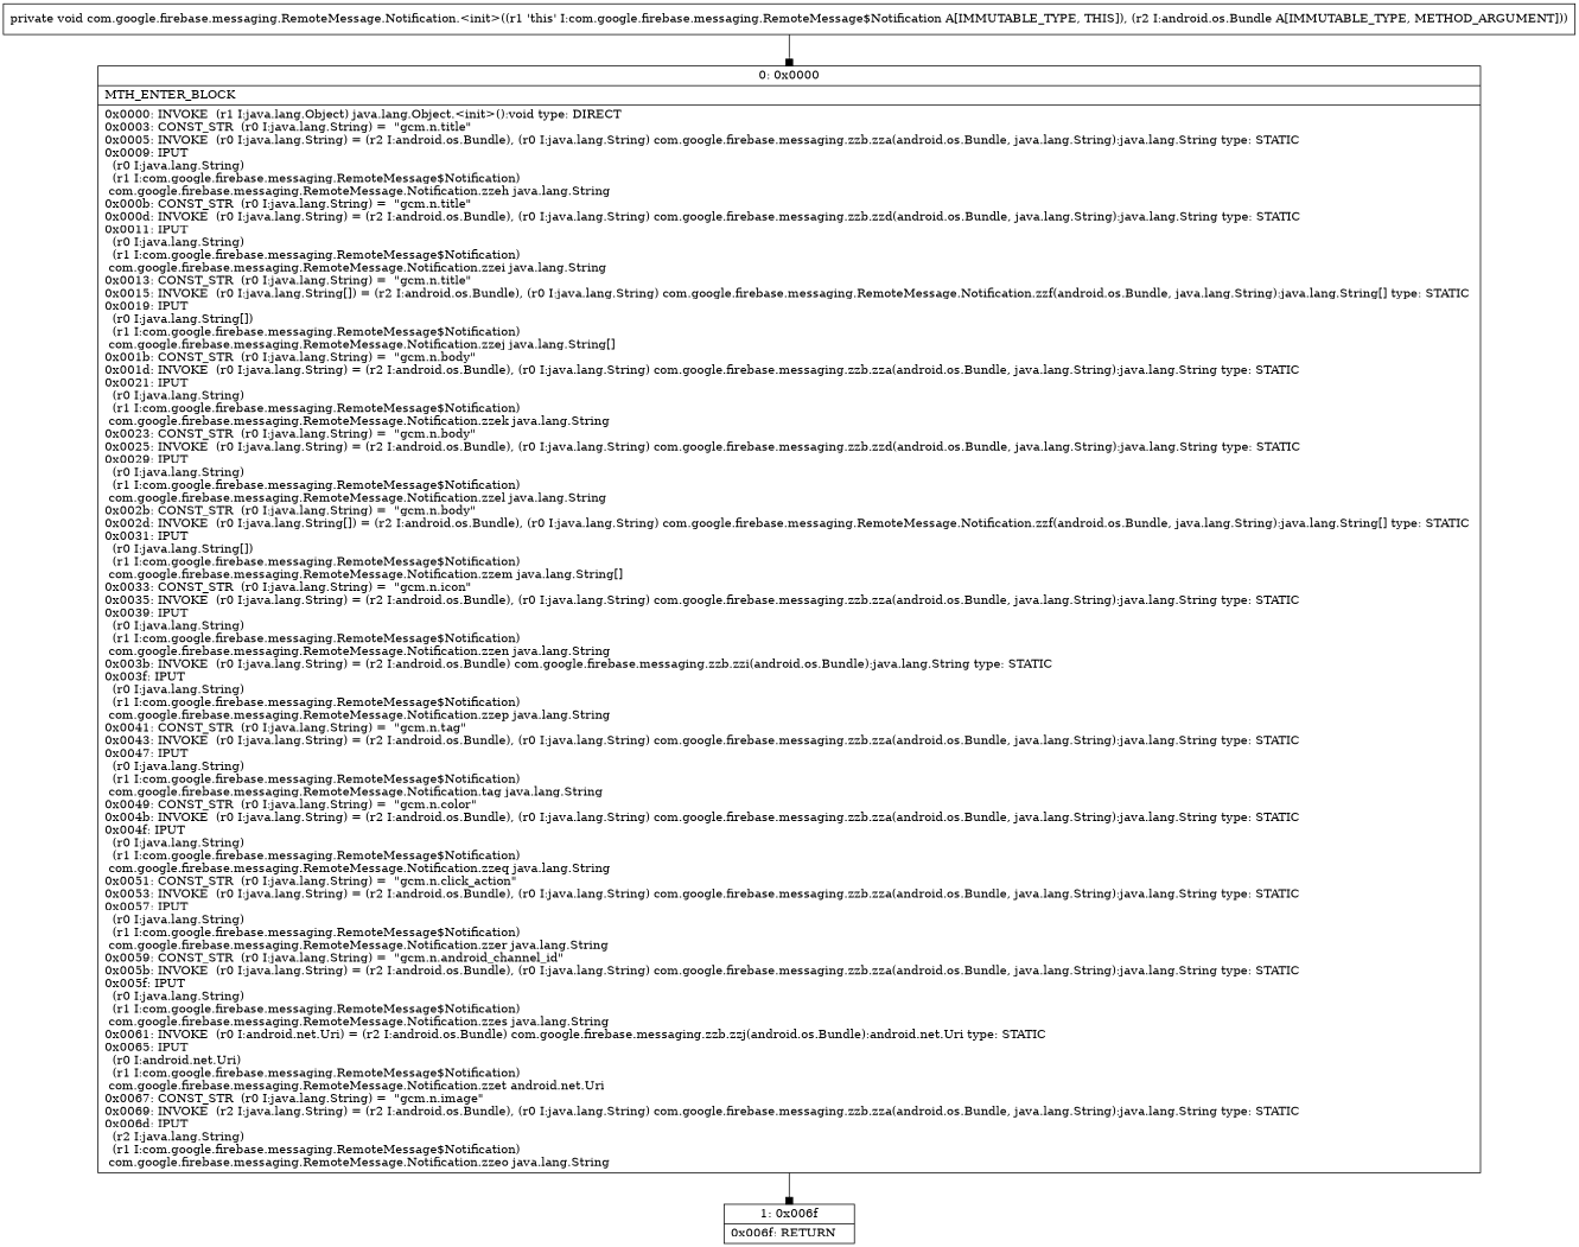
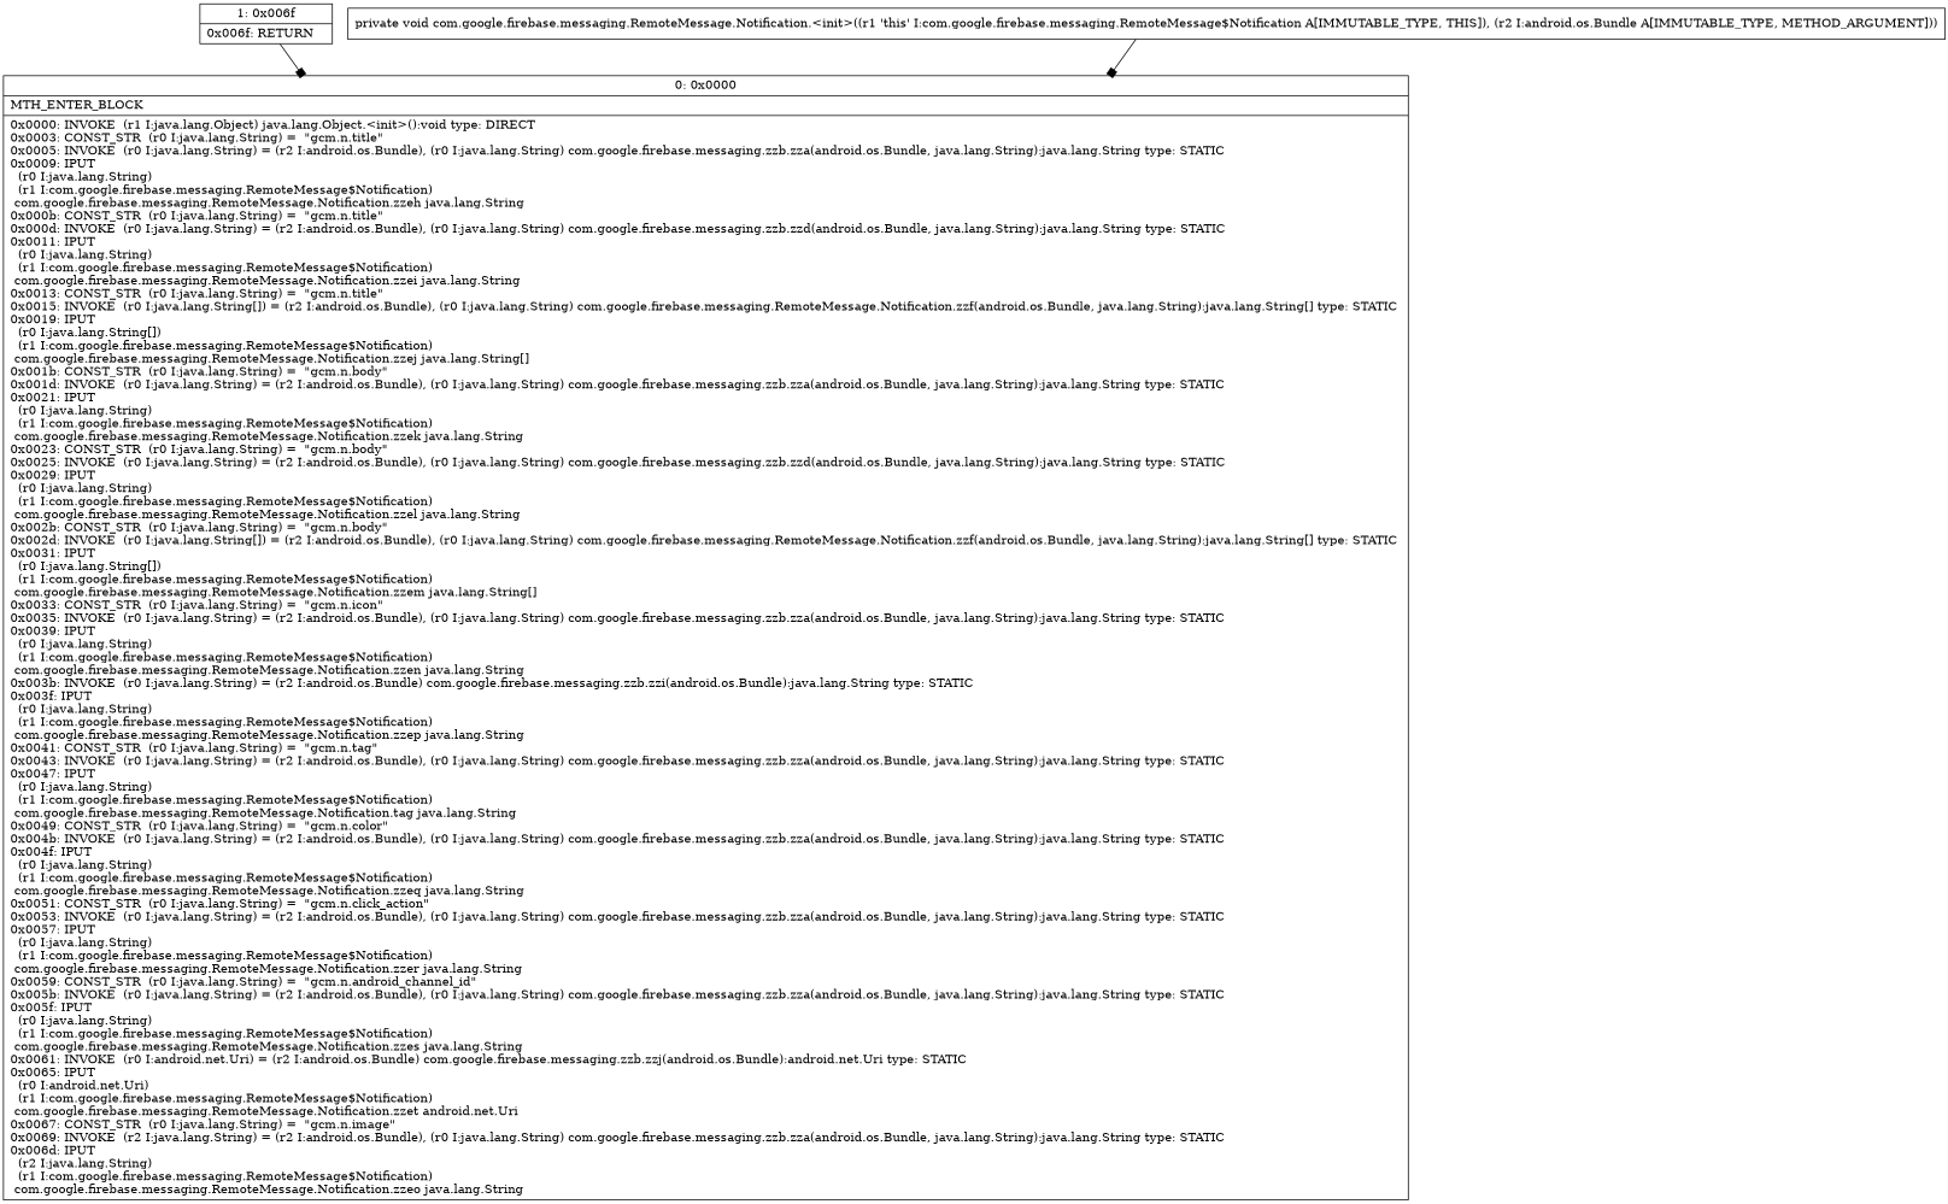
  digraph {
    node [shape=record]
    edge [arrowhead=box]
    n1 [label="{0\:\ 0x0000|MTH_ENTER_BLOCK\l|0x0000: INVOKE  (r1 I:java.lang.Object) java.lang.Object.\<init\>():void type: DIRECT \l0x0003: CONST_STR  (r0 I:java.lang.String) =  \"gcm.n.title\" \l0x0005: INVOKE  (r0 I:java.lang.String) = (r2 I:android.os.Bundle), (r0 I:java.lang.String) com.google.firebase.messaging.zzb.zza(android.os.Bundle, java.lang.String):java.lang.String type: STATIC \l0x0009: IPUT  \l  (r0 I:java.lang.String)\l  (r1 I:com.google.firebase.messaging.RemoteMessage$Notification)\l com.google.firebase.messaging.RemoteMessage.Notification.zzeh java.lang.String \l0x000b: CONST_STR  (r0 I:java.lang.String) =  \"gcm.n.title\" \l0x000d: INVOKE  (r0 I:java.lang.String) = (r2 I:android.os.Bundle), (r0 I:java.lang.String) com.google.firebase.messaging.zzb.zzd(android.os.Bundle, java.lang.String):java.lang.String type: STATIC \l0x0011: IPUT  \l  (r0 I:java.lang.String)\l  (r1 I:com.google.firebase.messaging.RemoteMessage$Notification)\l com.google.firebase.messaging.RemoteMessage.Notification.zzei java.lang.String \l0x0013: CONST_STR  (r0 I:java.lang.String) =  \"gcm.n.title\" \l0x0015: INVOKE  (r0 I:java.lang.String[]) = (r2 I:android.os.Bundle), (r0 I:java.lang.String) com.google.firebase.messaging.RemoteMessage.Notification.zzf(android.os.Bundle, java.lang.String):java.lang.String[] type: STATIC \l0x0019: IPUT  \l  (r0 I:java.lang.String[])\l  (r1 I:com.google.firebase.messaging.RemoteMessage$Notification)\l com.google.firebase.messaging.RemoteMessage.Notification.zzej java.lang.String[] \l0x001b: CONST_STR  (r0 I:java.lang.String) =  \"gcm.n.body\" \l0x001d: INVOKE  (r0 I:java.lang.String) = (r2 I:android.os.Bundle), (r0 I:java.lang.String) com.google.firebase.messaging.zzb.zza(android.os.Bundle, java.lang.String):java.lang.String type: STATIC \l0x0021: IPUT  \l  (r0 I:java.lang.String)\l  (r1 I:com.google.firebase.messaging.RemoteMessage$Notification)\l com.google.firebase.messaging.RemoteMessage.Notification.zzek java.lang.String \l0x0023: CONST_STR  (r0 I:java.lang.String) =  \"gcm.n.body\" \l0x0025: INVOKE  (r0 I:java.lang.String) = (r2 I:android.os.Bundle), (r0 I:java.lang.String) com.google.firebase.messaging.zzb.zzd(android.os.Bundle, java.lang.String):java.lang.String type: STATIC \l0x0029: IPUT  \l  (r0 I:java.lang.String)\l  (r1 I:com.google.firebase.messaging.RemoteMessage$Notification)\l com.google.firebase.messaging.RemoteMessage.Notification.zzel java.lang.String \l0x002b: CONST_STR  (r0 I:java.lang.String) =  \"gcm.n.body\" \l0x002d: INVOKE  (r0 I:java.lang.String[]) = (r2 I:android.os.Bundle), (r0 I:java.lang.String) com.google.firebase.messaging.RemoteMessage.Notification.zzf(android.os.Bundle, java.lang.String):java.lang.String[] type: STATIC \l0x0031: IPUT  \l  (r0 I:java.lang.String[])\l  (r1 I:com.google.firebase.messaging.RemoteMessage$Notification)\l com.google.firebase.messaging.RemoteMessage.Notification.zzem java.lang.String[] \l0x0033: CONST_STR  (r0 I:java.lang.String) =  \"gcm.n.icon\" \l0x0035: INVOKE  (r0 I:java.lang.String) = (r2 I:android.os.Bundle), (r0 I:java.lang.String) com.google.firebase.messaging.zzb.zza(android.os.Bundle, java.lang.String):java.lang.String type: STATIC \l0x0039: IPUT  \l  (r0 I:java.lang.String)\l  (r1 I:com.google.firebase.messaging.RemoteMessage$Notification)\l com.google.firebase.messaging.RemoteMessage.Notification.zzen java.lang.String \l0x003b: INVOKE  (r0 I:java.lang.String) = (r2 I:android.os.Bundle) com.google.firebase.messaging.zzb.zzi(android.os.Bundle):java.lang.String type: STATIC \l0x003f: IPUT  \l  (r0 I:java.lang.String)\l  (r1 I:com.google.firebase.messaging.RemoteMessage$Notification)\l com.google.firebase.messaging.RemoteMessage.Notification.zzep java.lang.String \l0x0041: CONST_STR  (r0 I:java.lang.String) =  \"gcm.n.tag\" \l0x0043: INVOKE  (r0 I:java.lang.String) = (r2 I:android.os.Bundle), (r0 I:java.lang.String) com.google.firebase.messaging.zzb.zza(android.os.Bundle, java.lang.String):java.lang.String type: STATIC \l0x0047: IPUT  \l  (r0 I:java.lang.String)\l  (r1 I:com.google.firebase.messaging.RemoteMessage$Notification)\l com.google.firebase.messaging.RemoteMessage.Notification.tag java.lang.String \l0x0049: CONST_STR  (r0 I:java.lang.String) =  \"gcm.n.color\" \l0x004b: INVOKE  (r0 I:java.lang.String) = (r2 I:android.os.Bundle), (r0 I:java.lang.String) com.google.firebase.messaging.zzb.zza(android.os.Bundle, java.lang.String):java.lang.String type: STATIC \l0x004f: IPUT  \l  (r0 I:java.lang.String)\l  (r1 I:com.google.firebase.messaging.RemoteMessage$Notification)\l com.google.firebase.messaging.RemoteMessage.Notification.zzeq java.lang.String \l0x0051: CONST_STR  (r0 I:java.lang.String) =  \"gcm.n.click_action\" \l0x0053: INVOKE  (r0 I:java.lang.String) = (r2 I:android.os.Bundle), (r0 I:java.lang.String) com.google.firebase.messaging.zzb.zza(android.os.Bundle, java.lang.String):java.lang.String type: STATIC \l0x0057: IPUT  \l  (r0 I:java.lang.String)\l  (r1 I:com.google.firebase.messaging.RemoteMessage$Notification)\l com.google.firebase.messaging.RemoteMessage.Notification.zzer java.lang.String \l0x0059: CONST_STR  (r0 I:java.lang.String) =  \"gcm.n.android_channel_id\" \l0x005b: INVOKE  (r0 I:java.lang.String) = (r2 I:android.os.Bundle), (r0 I:java.lang.String) com.google.firebase.messaging.zzb.zza(android.os.Bundle, java.lang.String):java.lang.String type: STATIC \l0x005f: IPUT  \l  (r0 I:java.lang.String)\l  (r1 I:com.google.firebase.messaging.RemoteMessage$Notification)\l com.google.firebase.messaging.RemoteMessage.Notification.zzes java.lang.String \l0x0061: INVOKE  (r0 I:android.net.Uri) = (r2 I:android.os.Bundle) com.google.firebase.messaging.zzb.zzj(android.os.Bundle):android.net.Uri type: STATIC \l0x0065: IPUT  \l  (r0 I:android.net.Uri)\l  (r1 I:com.google.firebase.messaging.RemoteMessage$Notification)\l com.google.firebase.messaging.RemoteMessage.Notification.zzet android.net.Uri \l0x0067: CONST_STR  (r0 I:java.lang.String) =  \"gcm.n.image\" \l0x0069: INVOKE  (r2 I:java.lang.String) = (r2 I:android.os.Bundle), (r0 I:java.lang.String) com.google.firebase.messaging.zzb.zza(android.os.Bundle, java.lang.String):java.lang.String type: STATIC \l0x006d: IPUT  \l  (r2 I:java.lang.String)\l  (r1 I:com.google.firebase.messaging.RemoteMessage$Notification)\l com.google.firebase.messaging.RemoteMessage.Notification.zzeo java.lang.String \l}"]
    n2 [label="{1\:\ 0x006f|0x006f: RETURN   \l}"]
    n3 [label="{private void com.google.firebase.messaging.RemoteMessage.Notification.\<init\>((r1 'this' I:com.google.firebase.messaging.RemoteMessage$Notification A[IMMUTABLE_TYPE, THIS]), (r2 I:android.os.Bundle A[IMMUTABLE_TYPE, METHOD_ARGUMENT])) }"]
-   n1 -> n2
+   n2 -> n1
    n3 -> n1
  }
